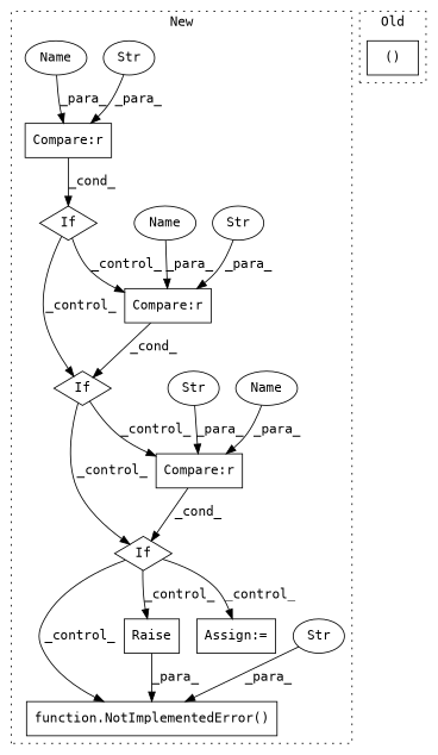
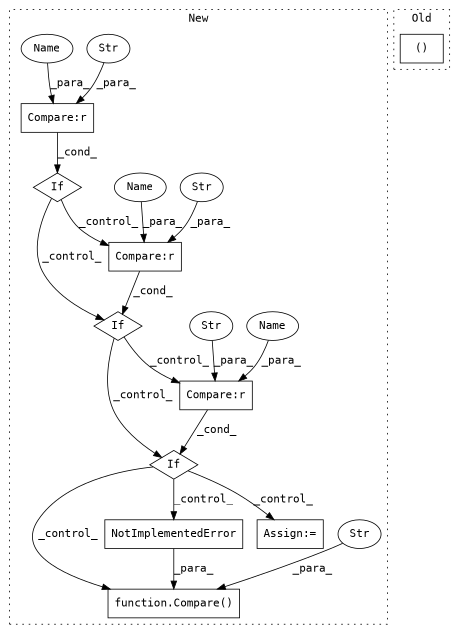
  digraph {
    fontname="DejaVu Sans Mono"
    node [a=66 fontname="DejaVu Sans Mono" l=12 s=1437 shape=box]
    edge [fontname="DejaVu Sans Mono"]
-   n1 [a=75 l="20,1" label="function.NotImplementedError()" s="1592,1645"]
-   n2 [a=91 l=6 label=Raise s=1586]
+   n1 [a=75 l="20,1" label="function.Compare()" s="1592,1645"]
+   n2 [a=91 l=6 label=NotImplementedError s=1586]
    n3 [l=33 label=Str s=1612 shape=ellipse]
    n4 [a=96 l=0 label=If shape=diamond]
    n5 [a=40 l=28 label="Compare:r"]
    n6 [a=96 l=0 label=If s=1165 shape=diamond]
    n7 [label=Str s=1453 shape=ellipse]
    n8 [a=96 l=3 label=If s=1023 shape=diamond]
    n9 [a=40 l=25 label="Compare:r" s=1165]
    n10 [a=40 l=27 label="Compare:r" s=1026]
    n11 [l=9 label=Str s=1181 shape=ellipse]
    n12 [l=11 label=Str s=1042 shape=ellipse]
    n13 [a=68 l=3 label="Assign:=" s=1544]
    n14 [a=87 label=Name s=1165 shape=ellipse]
    n15 [a=87 label=Name s=1026 shape=ellipse]
    n16 [a=87 label=Name shape=ellipse]
    n17 [a=54 l=23 label="()" s=2259]
    subgraph cluster_1 {
      label=New
      style=dotted
      n1
      n2
      n3
      n4
      n5
      n6
      n7
      n8
      n9
      n10
      n11
      n12
      n13
      n14
      n15
      n16
    }
    subgraph cluster_2 {
      label=Old
      style=dotted
      n17
    }
    n2 -> n1 [label=_para_]
    n3 -> n1 [label=_para_]
    n4 -> n1 [label=_control_]
    n4 -> n2 [label=_control_]
    n4 -> n13 [label=_control_]
    n5 -> n4 [label=_cond_]
    n6 -> n4 [label=_control_]
    n6 -> n5 [label=_control_]
    n7 -> n5 [label=_para_]
    n8 -> n6 [label=_control_]
    n8 -> n9 [label=_control_]
    n9 -> n6 [label=_cond_]
    n10 -> n8 [label=_cond_]
    n11 -> n9 [label=_para_]
    n12 -> n10 [label=_para_]
    n14 -> n9 [label=_para_]
    n15 -> n10 [label=_para_]
    n16 -> n5 [label=_para_]
  }
